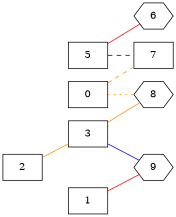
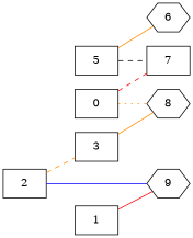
  strict graph {
    rankdir=LR
    node [shape=box]
    edge [color=red style=solid weight=1]
    0
    7
    8 [shape=hexagon]
    9 [shape=hexagon]
    1
    2
    3
    5
    6 [shape=hexagon]
-   0 -- 7 [color=darkorange style=dashed weight=5]
+   0 -- 7 [style=dashed weight=5]
    0 -- 8 [color=darkorange style=dotted weight=10]
    1 -- 9
-   2 -- 3 [color=darkorange weight=2]
+   2 -- 3 [color=darkorange style=dashed weight=2]
    3 -- 8 [color=darkorange]
-   3 -- 9 [color=blue weight=9]
+   2 -- 9 [color=blue weight=9]
    5 -- 7 [color=black style=dashed weight=3]
-   5 -- 6 [weight=2]
+   5 -- 6 [color=darkorange weight=2]
  }
